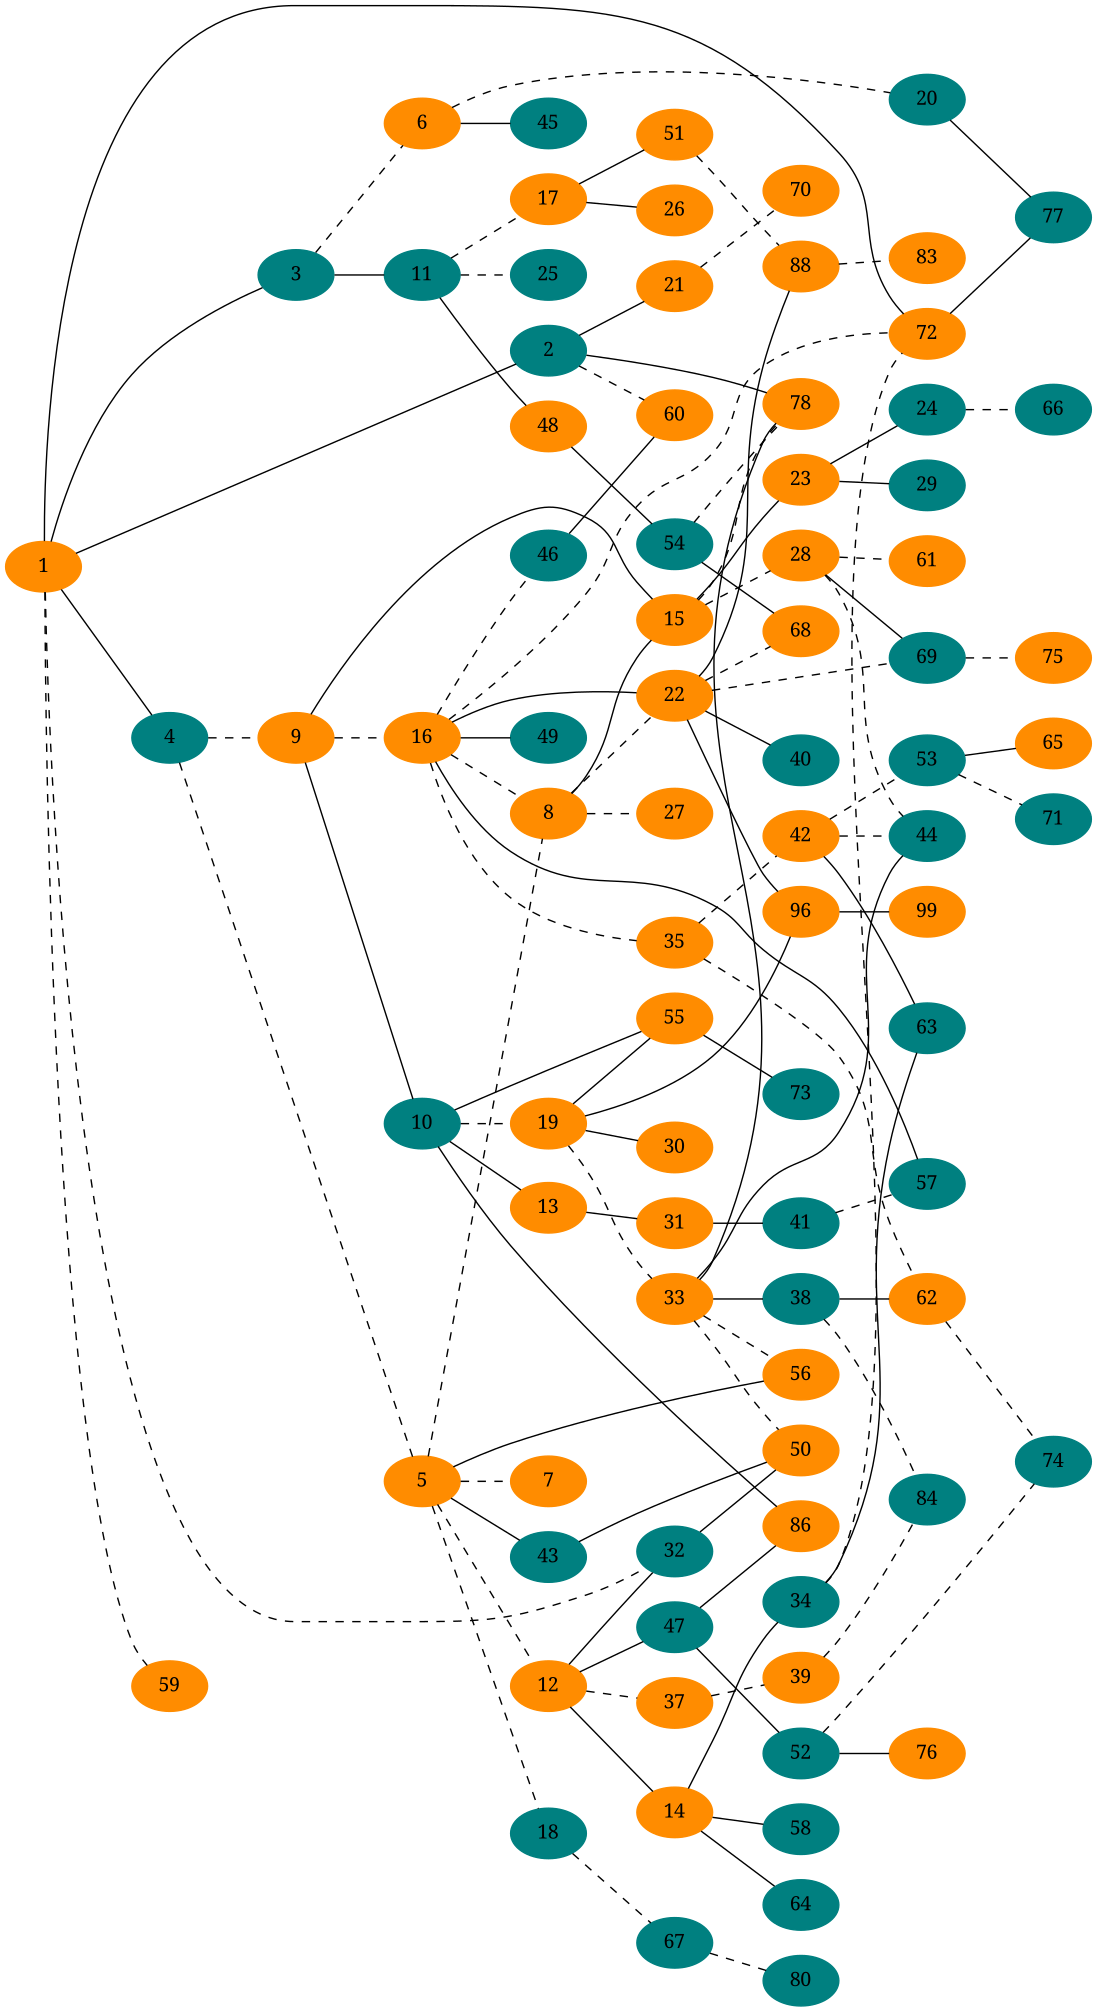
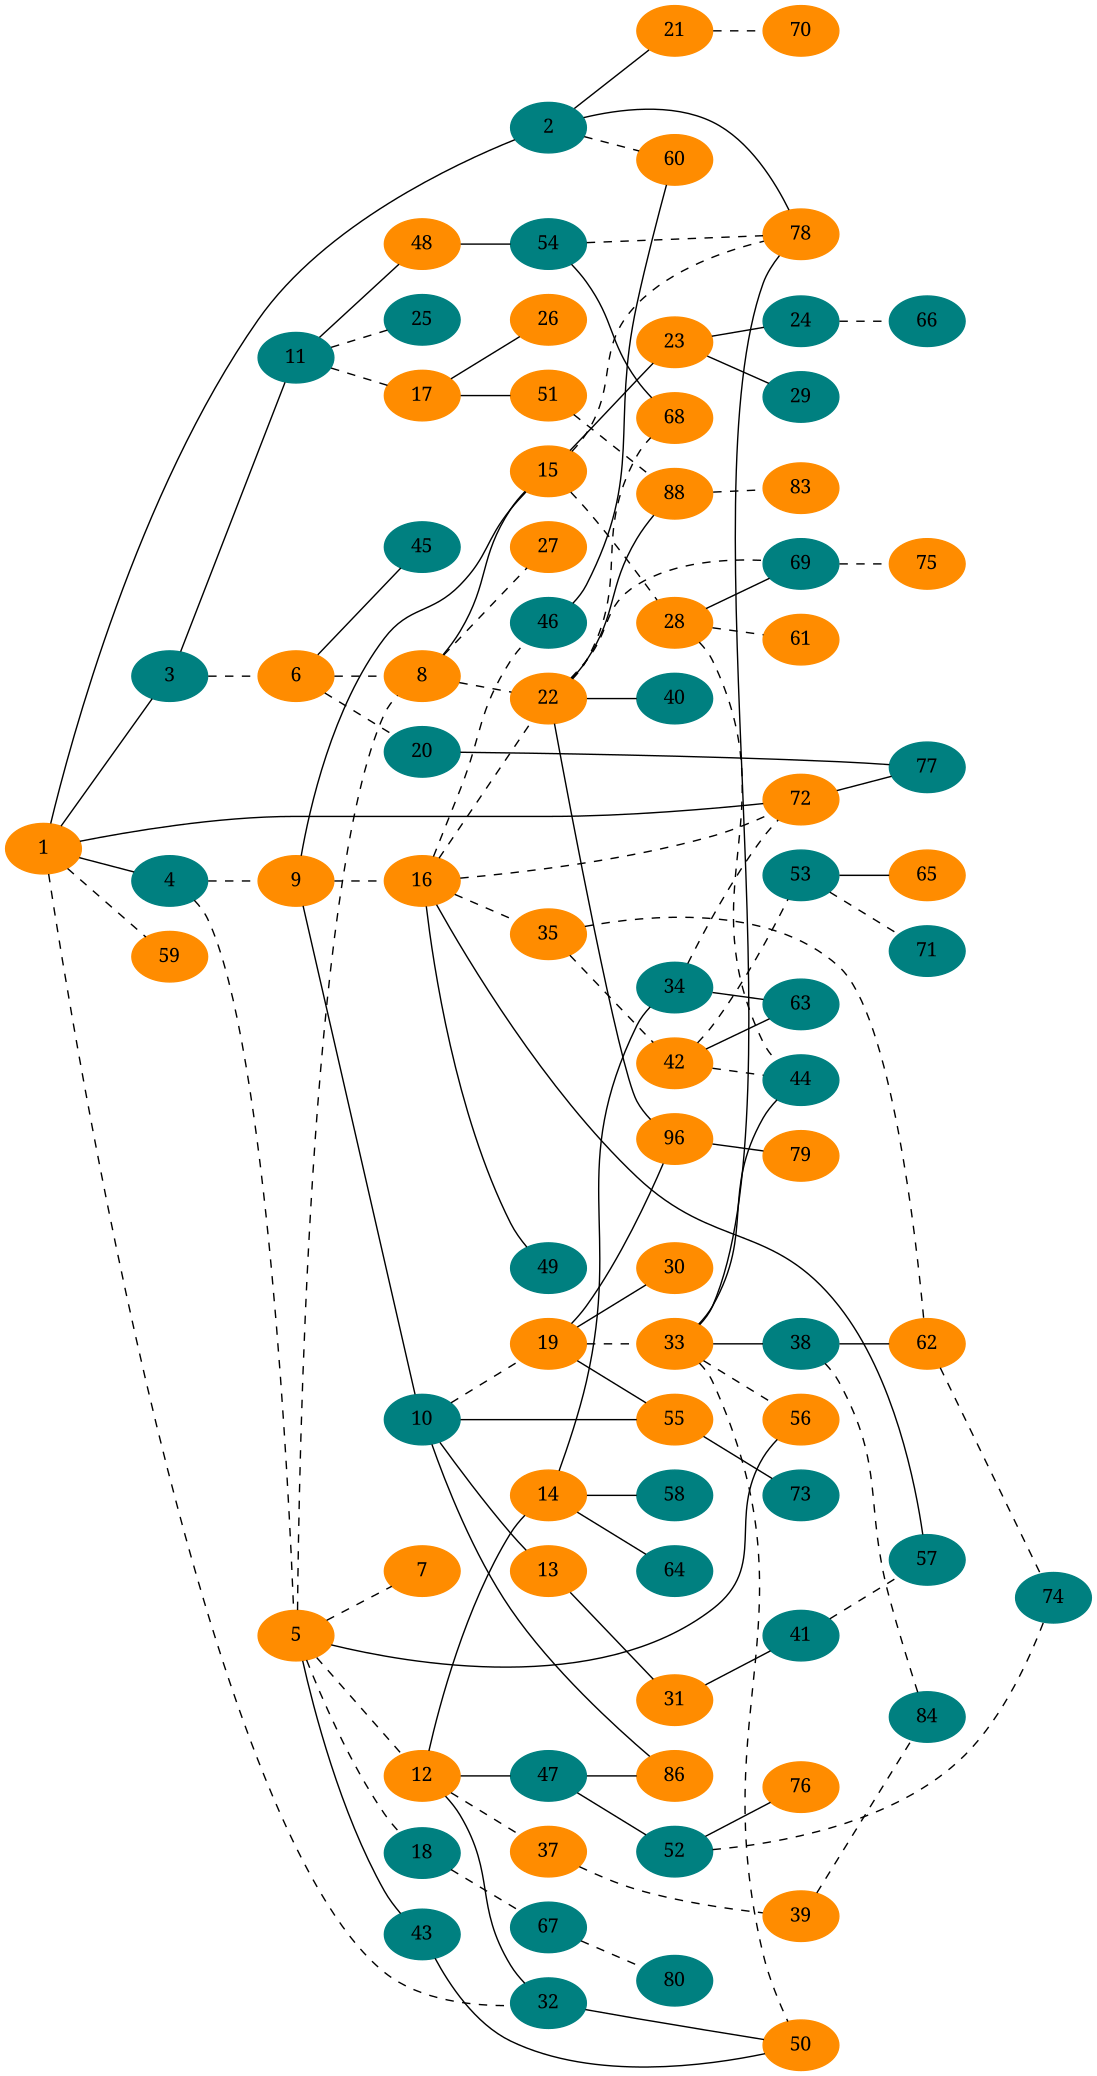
  graph {
    fontname="Noto Serif"
    rankdir=LR
    node [color=darkorange fontname="Noto Serif" style=filled]
    edge [fontname="Noto Serif" style=solid]
    2 [color=teal]
    1
    3 [color=teal]
    4 [color=teal]
    32 [color=teal]
    59
    72
    21
    60
    78
    6
    11 [color=teal]
    5
    9
    50
    77 [color=teal]
    70
    8
    20 [color=teal]
    45 [color=teal]
    17
    25 [color=teal]
    48
    7
    12
    18 [color=teal]
    43 [color=teal]
    56
    15
    10 [color=teal]
    16
    22
    27
    14
    37
    47 [color=teal]
    67 [color=teal]
    23
    28
    68
    n41 [label=96]
    40 [color=teal]
    69 [color=teal]
    n44 [label=88]
    13
    19
    55
    n48 [label=86]
    35
    46 [color=teal]
    49 [color=teal]
    57 [color=teal]
    31
    30
    33
    73 [color=teal]
    26
    51
    54 [color=teal]
    34 [color=teal]
    58 [color=teal]
    64 [color=teal]
    39
    52 [color=teal]
    41 [color=teal]
    63 [color=teal]
    24 [color=teal]
    29 [color=teal]
    44 [color=teal]
    61
    42
    62
    80 [color=teal]
    38 [color=teal]
-   79 [label=99]
+   79
    75
    83
    66 [color=teal]
    84 [color=teal]
    53 [color=teal]
    74 [color=teal]
    65
    71 [color=teal]
    76
    2 -- 21
    2 -- 60 [style=dashed]
    2 -- 78
    1 -- 2
    1 -- 3
    1 -- 4
    1 -- 32 [style=dashed]
    1 -- 59 [style=dashed]
    1 -- 72
    3 -- 6 [style=dashed]
    3 -- 11
    4 -- 5 [style=dashed]
    4 -- 9 [style=dashed]
    32 -- 50
    72 -- 77
    21 -- 70 [style=dashed]
-   16 -- 8 [style=dashed]
+   6 -- 8 [style=dashed]
    6 -- 20 [style=dashed]
    6 -- 45
    11 -- 17 [style=dashed]
    11 -- 25 [style=dashed]
    11 -- 48
    5 -- 8 [style=dashed]
    5 -- 7 [style=dashed]
    5 -- 12 [style=dashed]
    5 -- 18 [style=dashed]
    5 -- 43
    5 -- 56
    9 -- 15
    9 -- 10
    9 -- 16 [style=dashed]
    8 -- 15
    8 -- 22 [style=dashed]
    8 -- 27 [style=dashed]
    20 -- 77
    17 -- 26
    17 -- 51
    48 -- 54
    12 -- 32
    12 -- 14
    12 -- 37 [style=dashed]
    12 -- 47
    18 -- 67 [style=dashed]
    43 -- 50
    15 -- 78 [style=dashed]
    15 -- 23
    15 -- 28 [style=dashed]
    10 -- 13
    10 -- 19 [style=dashed]
    10 -- 55
    10 -- n48
    16 -- 72 [style=dashed]
-   16 -- 22
+   16 -- 22 [style=dashed]
    16 -- 35 [style=dashed]
    16 -- 46 [style=dashed]
    16 -- 49
    16 -- 57
    22 -- 68 [style=dashed]
    22 -- n41
    22 -- 40
    22 -- 69 [style=dashed]
    22 -- n44
    14 -- 34
    14 -- 58
    14 -- 64
    37 -- 39 [style=dashed]
    47 -- n48
    47 -- 52
    67 -- 80 [style=dashed]
    23 -- 24
    23 -- 29
    28 -- 69
    28 -- 44 [style=dashed]
    28 -- 61 [style=dashed]
    n41 -- 79
    69 -- 75 [style=dashed]
    n44 -- 83 [style=dashed]
    13 -- 31
    19 -- n41
    19 -- 55
    19 -- 30
    19 -- 33 [style=dashed]
    55 -- 73
    35 -- 42 [style=dashed]
    35 -- 62 [style=dashed]
    46 -- 60
    31 -- 41
    33 -- 78
    33 -- 50 [style=dashed]
    33 -- 56 [style=dashed]
    33 -- 44
    33 -- 38
    51 -- n44 [style=dashed]
    54 -- 78 [style=dashed]
    54 -- 68
    34 -- 72 [style=dashed]
    34 -- 63
    39 -- 84 [style=dashed]
    52 -- 74 [style=dashed]
    52 -- 76
    41 -- 57 [style=dashed]
    24 -- 66 [style=dashed]
    42 -- 63
    42 -- 44 [style=dashed]
    42 -- 53 [style=dashed]
    62 -- 74 [style=dashed]
    38 -- 62
    38 -- 84 [style=dashed]
    53 -- 65
    53 -- 71 [style=dashed]
  }
